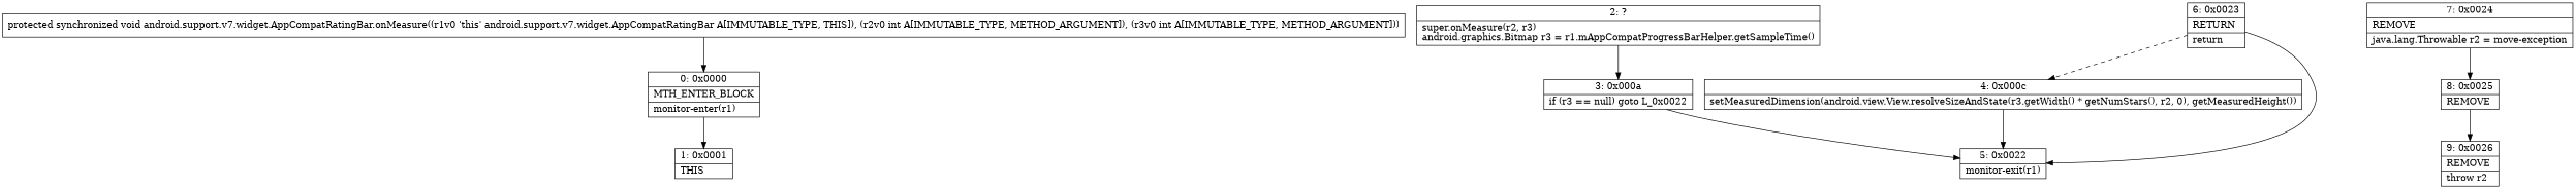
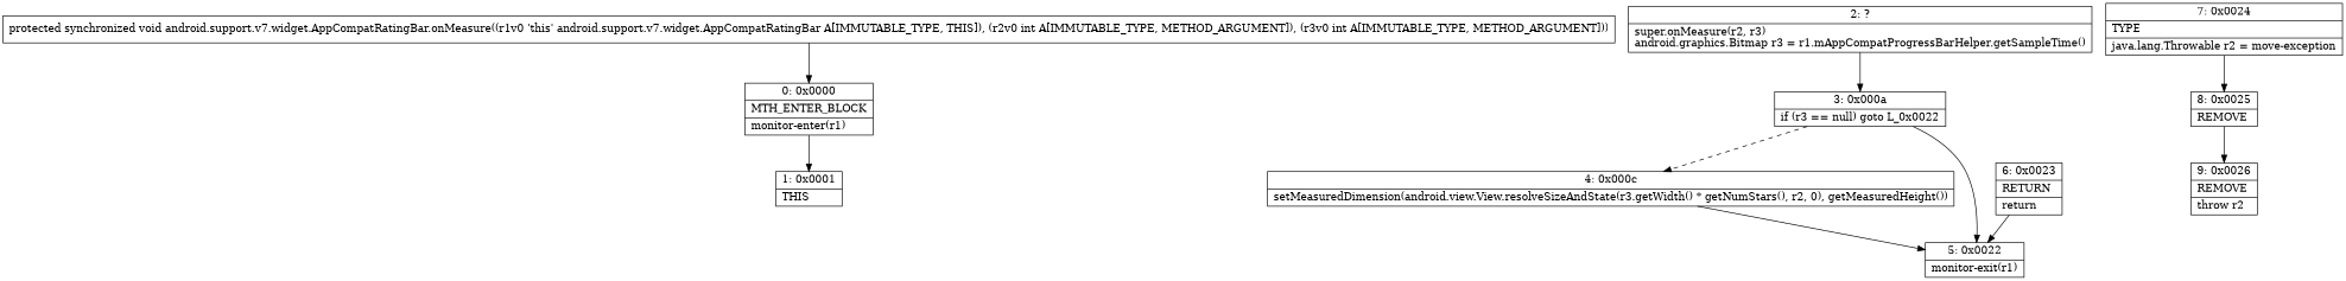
  digraph {
    node [shape=record]
    n1 [label="{0\:\ 0x0000|MTH_ENTER_BLOCK\l|monitor\-enter(r1)\l}"]
    n2 [label="{1\:\ 0x0001|THIS\l}"]
    n3 [label="{2\:\ ?|super.onMeasure(r2, r3)\landroid.graphics.Bitmap r3 = r1.mAppCompatProgressBarHelper.getSampleTime()\l}"]
    n4 [label="{3\:\ 0x000a|if (r3 == null) goto L_0x0022\l}"]
-   n5 [label="{7\:\ 0x0024|REMOVE\l|java.lang.Throwable r2 = move\-exception\l}"]
+   n5 [label="{7\:\ 0x0024|TYPE\l|java.lang.Throwable r2 = move\-exception\l}"]
    n6 [label="{8\:\ 0x0025|REMOVE\l}"]
    n7 [label="{4\:\ 0x000c|setMeasuredDimension(android.view.View.resolveSizeAndState(r3.getWidth() * getNumStars(), r2, 0), getMeasuredHeight())\l}"]
    n8 [label="{5\:\ 0x0022|monitor\-exit(r1)\l}"]
    n9 [label="{6\:\ 0x0023|RETURN\l|return\l}"]
    n10 [label="{9\:\ 0x0026|REMOVE\l|throw r2\l}"]
    n11 [label="{protected synchronized void android.support.v7.widget.AppCompatRatingBar.onMeasure((r1v0 'this' android.support.v7.widget.AppCompatRatingBar A[IMMUTABLE_TYPE, THIS]), (r2v0 int A[IMMUTABLE_TYPE, METHOD_ARGUMENT]), (r3v0 int A[IMMUTABLE_TYPE, METHOD_ARGUMENT])) }"]
    n1 -> n2
    n3 -> n4
-   n9 -> n7 [style=dashed]
+   n4 -> n7 [style=dashed]
    n4 -> n8
    n5 -> n6
    n6 -> n10
    n7 -> n8
    n9 -> n8
    n11 -> n1
  }
